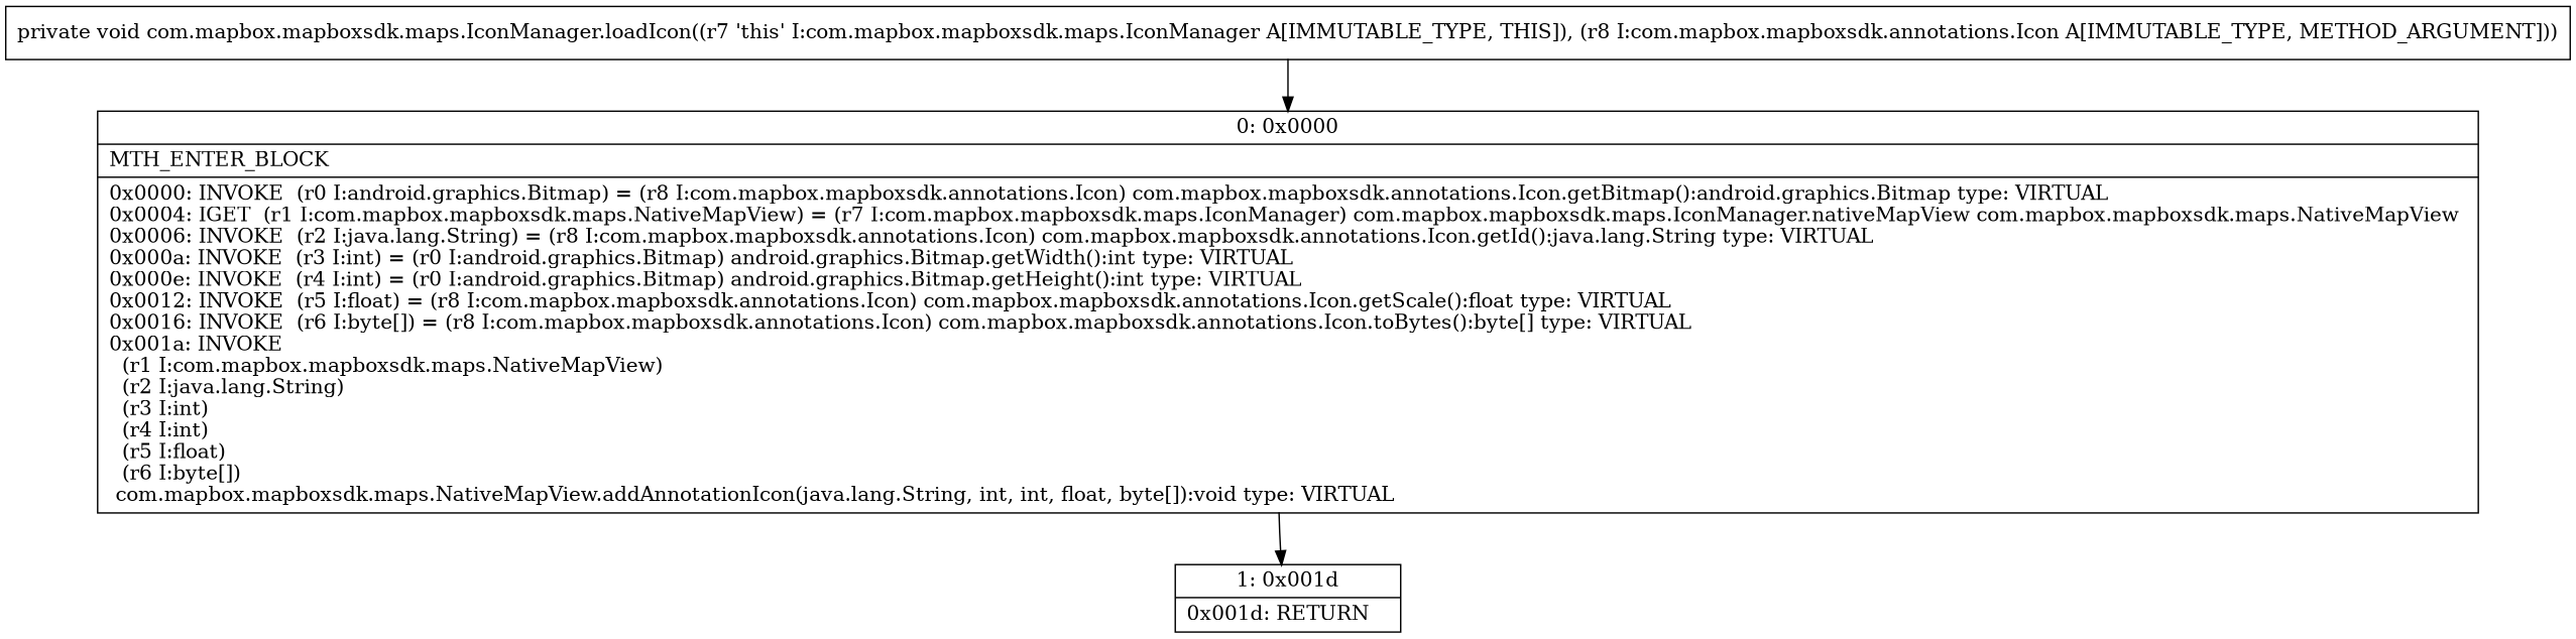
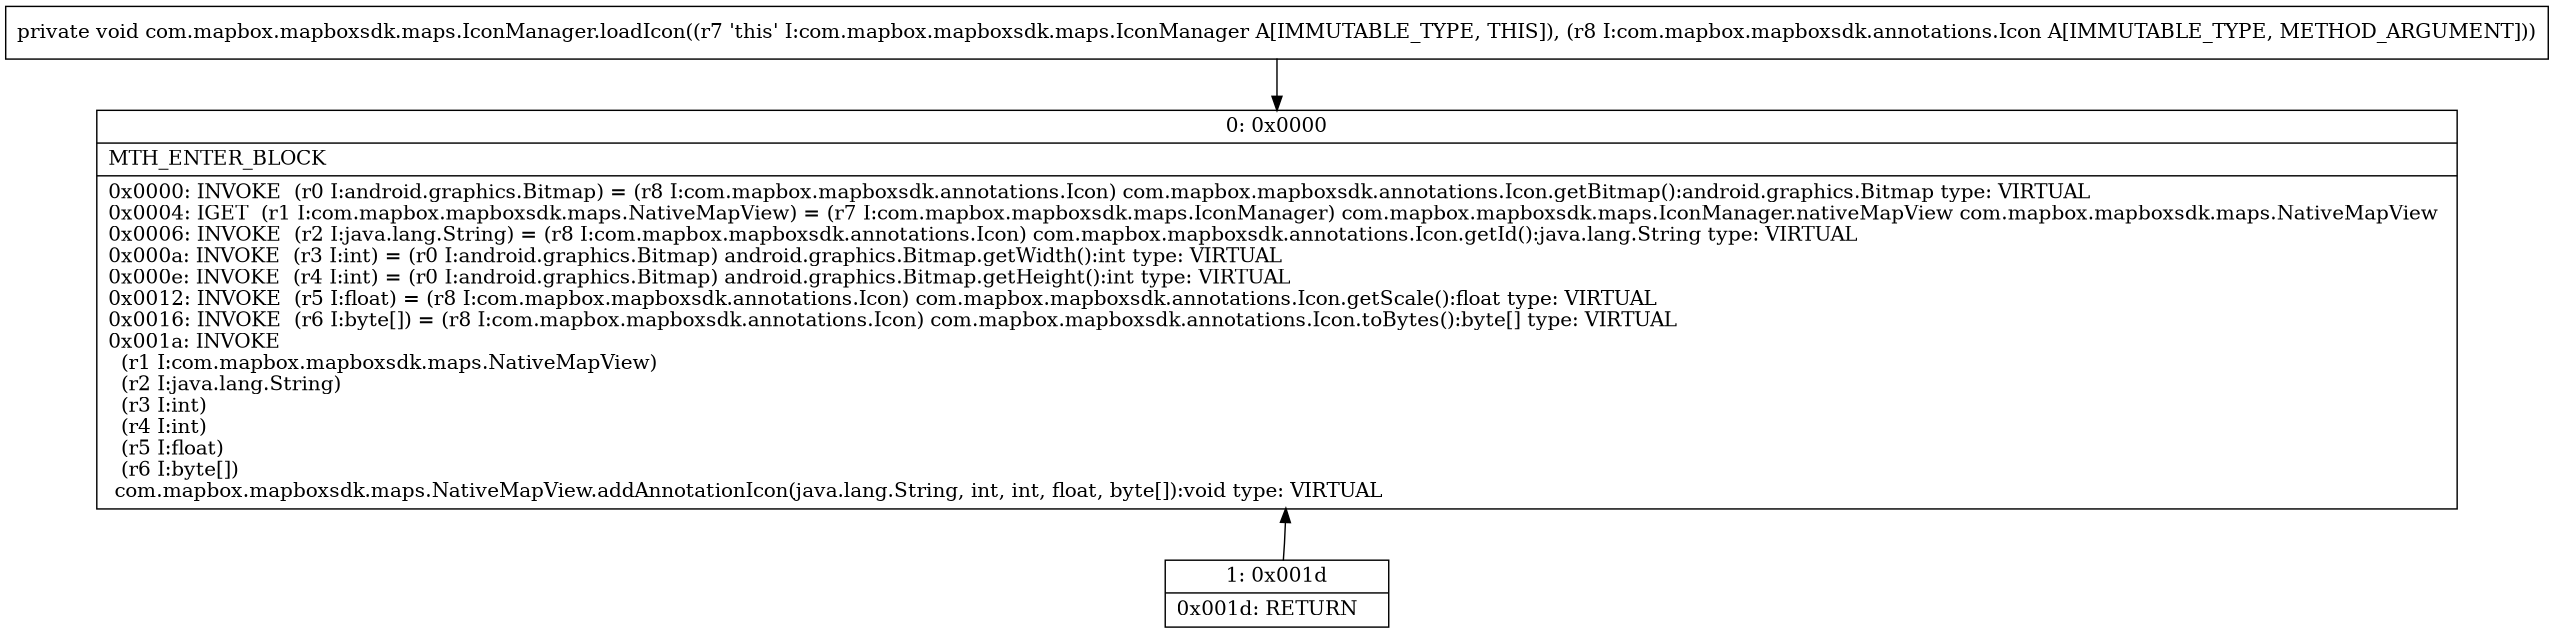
  digraph {
    node [shape=record]
    n1 [label="{0\:\ 0x0000|MTH_ENTER_BLOCK\l|0x0000: INVOKE  (r0 I:android.graphics.Bitmap) = (r8 I:com.mapbox.mapboxsdk.annotations.Icon) com.mapbox.mapboxsdk.annotations.Icon.getBitmap():android.graphics.Bitmap type: VIRTUAL \l0x0004: IGET  (r1 I:com.mapbox.mapboxsdk.maps.NativeMapView) = (r7 I:com.mapbox.mapboxsdk.maps.IconManager) com.mapbox.mapboxsdk.maps.IconManager.nativeMapView com.mapbox.mapboxsdk.maps.NativeMapView \l0x0006: INVOKE  (r2 I:java.lang.String) = (r8 I:com.mapbox.mapboxsdk.annotations.Icon) com.mapbox.mapboxsdk.annotations.Icon.getId():java.lang.String type: VIRTUAL \l0x000a: INVOKE  (r3 I:int) = (r0 I:android.graphics.Bitmap) android.graphics.Bitmap.getWidth():int type: VIRTUAL \l0x000e: INVOKE  (r4 I:int) = (r0 I:android.graphics.Bitmap) android.graphics.Bitmap.getHeight():int type: VIRTUAL \l0x0012: INVOKE  (r5 I:float) = (r8 I:com.mapbox.mapboxsdk.annotations.Icon) com.mapbox.mapboxsdk.annotations.Icon.getScale():float type: VIRTUAL \l0x0016: INVOKE  (r6 I:byte[]) = (r8 I:com.mapbox.mapboxsdk.annotations.Icon) com.mapbox.mapboxsdk.annotations.Icon.toBytes():byte[] type: VIRTUAL \l0x001a: INVOKE  \l  (r1 I:com.mapbox.mapboxsdk.maps.NativeMapView)\l  (r2 I:java.lang.String)\l  (r3 I:int)\l  (r4 I:int)\l  (r5 I:float)\l  (r6 I:byte[])\l com.mapbox.mapboxsdk.maps.NativeMapView.addAnnotationIcon(java.lang.String, int, int, float, byte[]):void type: VIRTUAL \l}"]
    n2 [label="{1\:\ 0x001d|0x001d: RETURN   \l}"]
    n3 [label="{private void com.mapbox.mapboxsdk.maps.IconManager.loadIcon((r7 'this' I:com.mapbox.mapboxsdk.maps.IconManager A[IMMUTABLE_TYPE, THIS]), (r8 I:com.mapbox.mapboxsdk.annotations.Icon A[IMMUTABLE_TYPE, METHOD_ARGUMENT])) }"]
-   n1 -> n2
+   n2 -> n1
    n3 -> n1
  }
